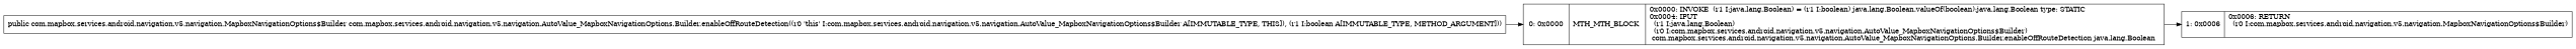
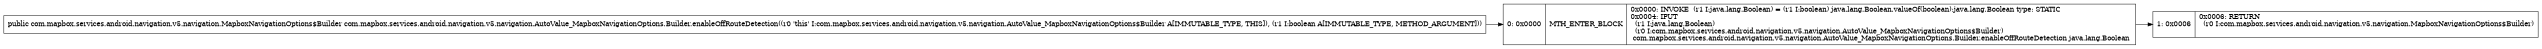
  digraph {
    rankdir=LR
    node [shape=record]
-   n1 [label="{0\:\ 0x0000|MTH_MTH_BLOCK\l|0x0000: INVOKE  (r1 I:java.lang.Boolean) = (r1 I:boolean) java.lang.Boolean.valueOf(boolean):java.lang.Boolean type: STATIC \l0x0004: IPUT  \l  (r1 I:java.lang.Boolean)\l  (r0 I:com.mapbox.services.android.navigation.v5.navigation.AutoValue_MapboxNavigationOptions$Builder)\l com.mapbox.services.android.navigation.v5.navigation.AutoValue_MapboxNavigationOptions.Builder.enableOffRouteDetection java.lang.Boolean \l}"]
+   n1 [label="{0\:\ 0x0000|MTH_ENTER_BLOCK\l|0x0000: INVOKE  (r1 I:java.lang.Boolean) = (r1 I:boolean) java.lang.Boolean.valueOf(boolean):java.lang.Boolean type: STATIC \l0x0004: IPUT  \l  (r1 I:java.lang.Boolean)\l  (r0 I:com.mapbox.services.android.navigation.v5.navigation.AutoValue_MapboxNavigationOptions$Builder)\l com.mapbox.services.android.navigation.v5.navigation.AutoValue_MapboxNavigationOptions.Builder.enableOffRouteDetection java.lang.Boolean \l}"]
    n2 [label="{1\:\ 0x0006|0x0006: RETURN  \l  (r0 I:com.mapbox.services.android.navigation.v5.navigation.MapboxNavigationOptions$Builder)\l \l}"]
    n3 [label="{public com.mapbox.services.android.navigation.v5.navigation.MapboxNavigationOptions$Builder com.mapbox.services.android.navigation.v5.navigation.AutoValue_MapboxNavigationOptions.Builder.enableOffRouteDetection((r0 'this' I:com.mapbox.services.android.navigation.v5.navigation.AutoValue_MapboxNavigationOptions$Builder A[IMMUTABLE_TYPE, THIS]), (r1 I:boolean A[IMMUTABLE_TYPE, METHOD_ARGUMENT])) }"]
    n1 -> n2
    n3 -> n1
  }
